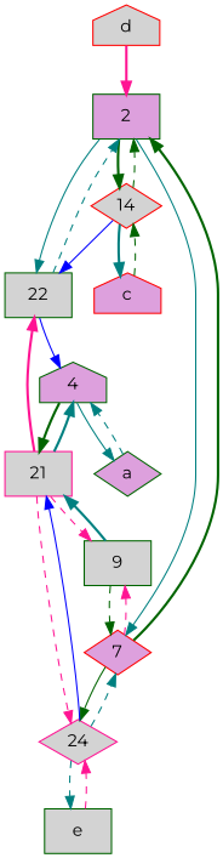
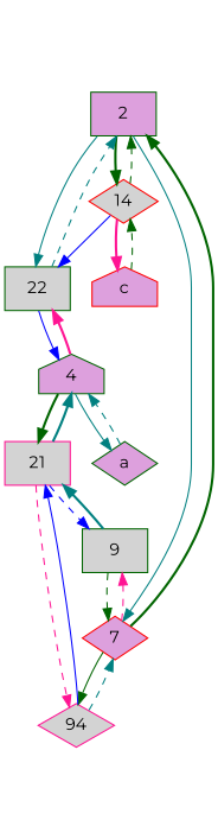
  digraph {
    fontname=Montserrat
    node [color=darkgreen fillcolor=lightgrey fontname=Montserrat shape=box style=filled]
    edge [color=teal fontname=Montserrat style=dashed]
    2 [fillcolor=plum]
    22
    4 [fillcolor=plum shape=house]
    14 [color=red shape=diamond]
    c [color=red fillcolor=plum shape=house]
    7 [color=red fillcolor=plum shape=diamond]
    21 [color=deeppink]
    a [fillcolor=plum shape=diamond]
-   24 [color=deeppink shape=diamond]
-   e
+   24 [color=deeppink shape=diamond label=94]
    9
-   d [color=red shape=house]
    2 -> 22 [style=solid]
    2 -> 14 [color=darkgreen style=bold]
    2 -> 7 [style=solid]
    22 -> 2
    22 -> 4 [color=blue style=solid]
-   21 -> 22 [color=deeppink style=bold]
+   4 -> 22 [color=deeppink style=bold]
    4 -> 21 [color=darkgreen style=bold]
    4 -> a [style=solid]
    14 -> 2 [color=darkgreen]
    14 -> 22 [color=blue style=solid]
-   14 -> c [style=bold]
+   14 -> c [color=deeppink style=bold]
    c -> 14 [color=darkgreen]
    7 -> 2 [color=darkgreen style=bold]
    7 -> 24 [color=darkgreen style=solid]
    7 -> 9 [color=deeppink]
    21 -> 4 [style=bold]
    21 -> 24 [color=deeppink]
-   21 -> 9 [color=deeppink]
+   21 -> 9 [color=blue]
    a -> 4
    24 -> 7
    24 -> 21 [color=blue style=solid]
-   24 -> e
-   e -> 24 [color=deeppink]
    9 -> 7 [color=darkgreen]
    9 -> 21 [style=bold]
-   d -> 2 [color=deeppink style=bold]
  }
